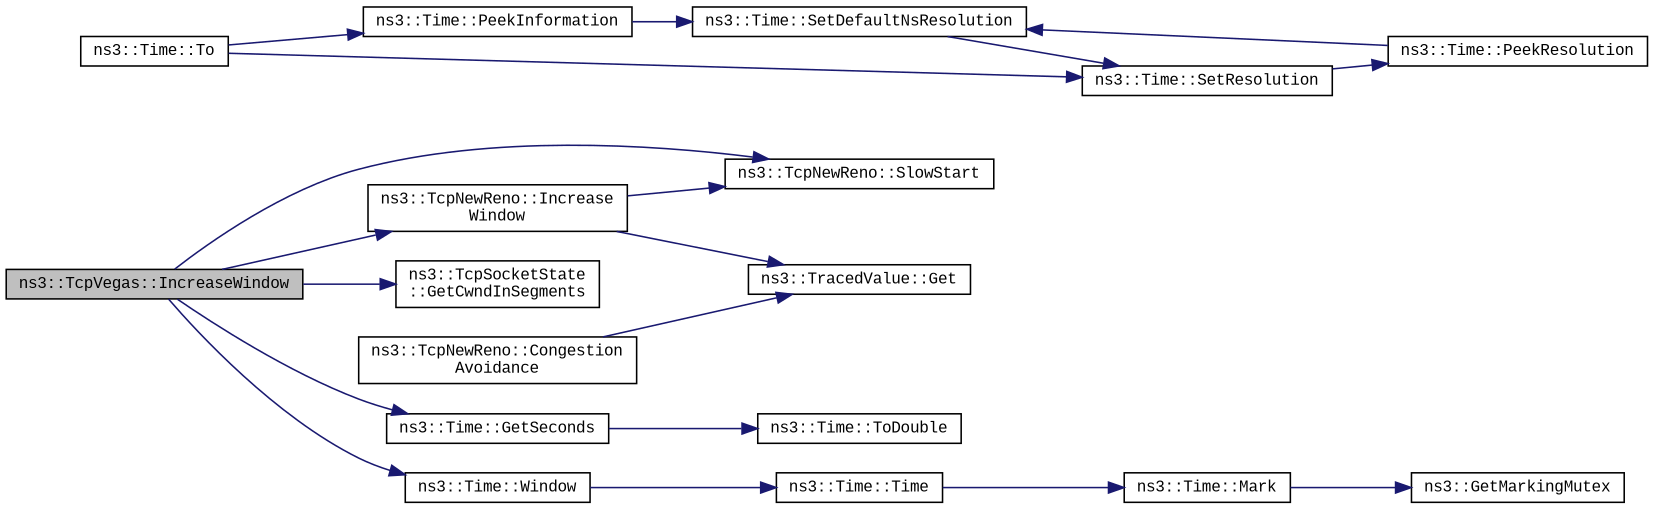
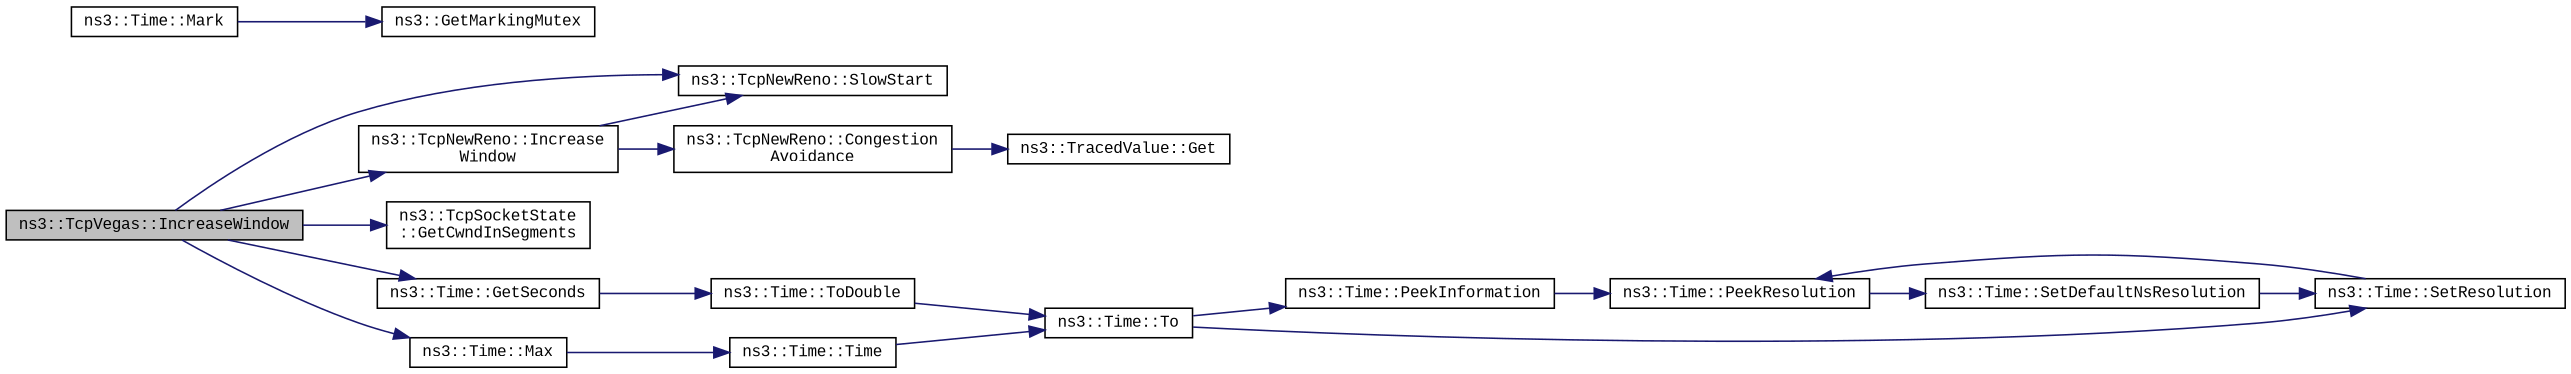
  digraph {
    fontname="Liberation Mono"
    rankdir=LR
    node [color=black fillcolor=white fontname="Liberation Mono" fontsize=10 shape=record style=filled]
    edge [color=midnightblue fontname="Liberation Mono" fontsize=10 labelfontname=Helvetica labelfontsize=10 style=solid]
    n1 [fillcolor=grey75 fontcolor=black height=0.2 label="ns3::TcpVegas::IncreaseWindow" width=0.4]
    n2 [height=0.2 label="ns3::TcpNewReno::Increase\lWindow" width=0.4]
    n3 [height=0.2 label="ns3::TcpNewReno::SlowStart" width=0.4]
    n4 [height=0.2 label="ns3::TcpSocketState\l::GetCwndInSegments" width=0.4]
    n5 [height=0.2 label="ns3::Time::GetSeconds" width=0.4]
-   n6 [height=0.2 label="ns3::Time::Window" width=0.4]
+   n6 [height=0.2 label="ns3::Time::Max" width=0.4]
    n7 [height=0.2 label="ns3::TcpNewReno::Congestion\lAvoidance" width=0.4]
    n8 [height=0.2 label="ns3::Time::ToDouble" width=0.4]
    n9 [height=0.2 label="ns3::Time::Time" width=0.4]
    n10 [height=0.2 label="ns3::TracedValue::Get" width=0.4]
    n11 [height=0.2 label="ns3::Time::To" width=0.4]
    n12 [height=0.2 label="ns3::Time::PeekInformation" width=0.4]
    n13 [height=0.2 label="ns3::Time::SetResolution" width=0.4]
    n14 [height=0.2 label="ns3::Time::PeekResolution" width=0.4]
    n15 [height=0.2 label="ns3::Time::SetDefaultNsResolution" width=0.4]
    n16 [height=0.2 label="ns3::Time::Mark" width=0.4]
    n17 [height=0.2 label="ns3::GetMarkingMutex" width=0.4]
    n1 -> n2
    n1 -> n3
    n1 -> n4
    n1 -> n5
    n1 -> n6
    n2 -> n3
-   n2 -> n10
+   n2 -> n7
    n5 -> n8
    n6 -> n9
    n7 -> n10
-   n9 -> n16
+   n8 -> n11
+   n9 -> n11
    n11 -> n12
    n11 -> n13
-   n12 -> n15
+   n12 -> n14
    n13 -> n14
    n14 -> n15
    n15 -> n13
    n16 -> n17
  }
